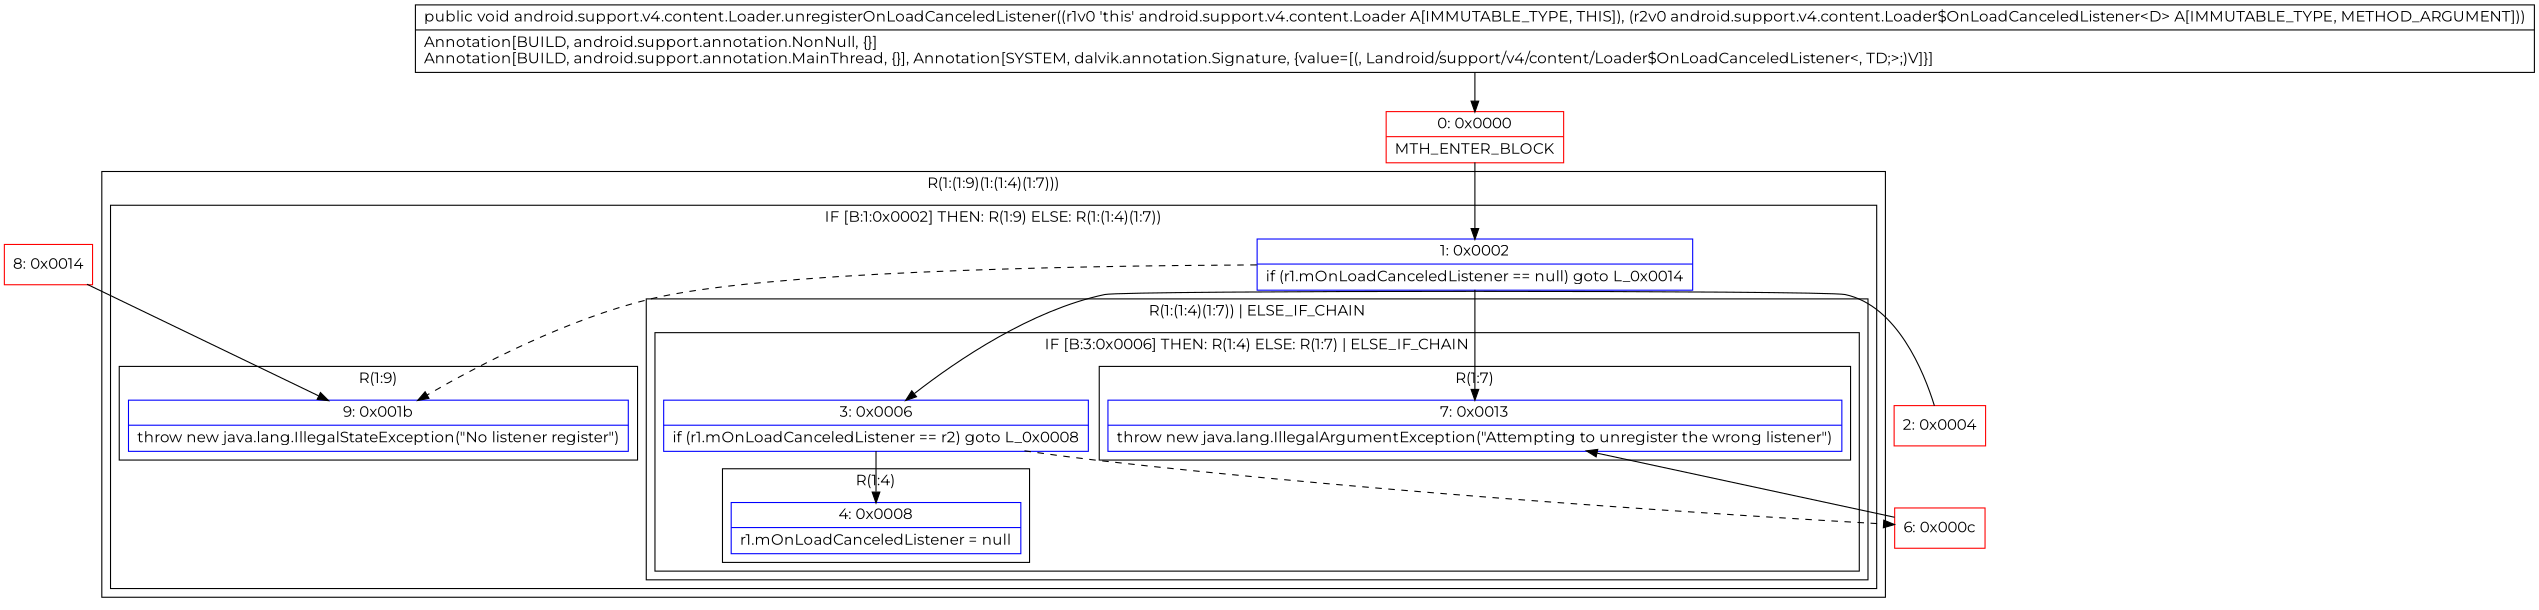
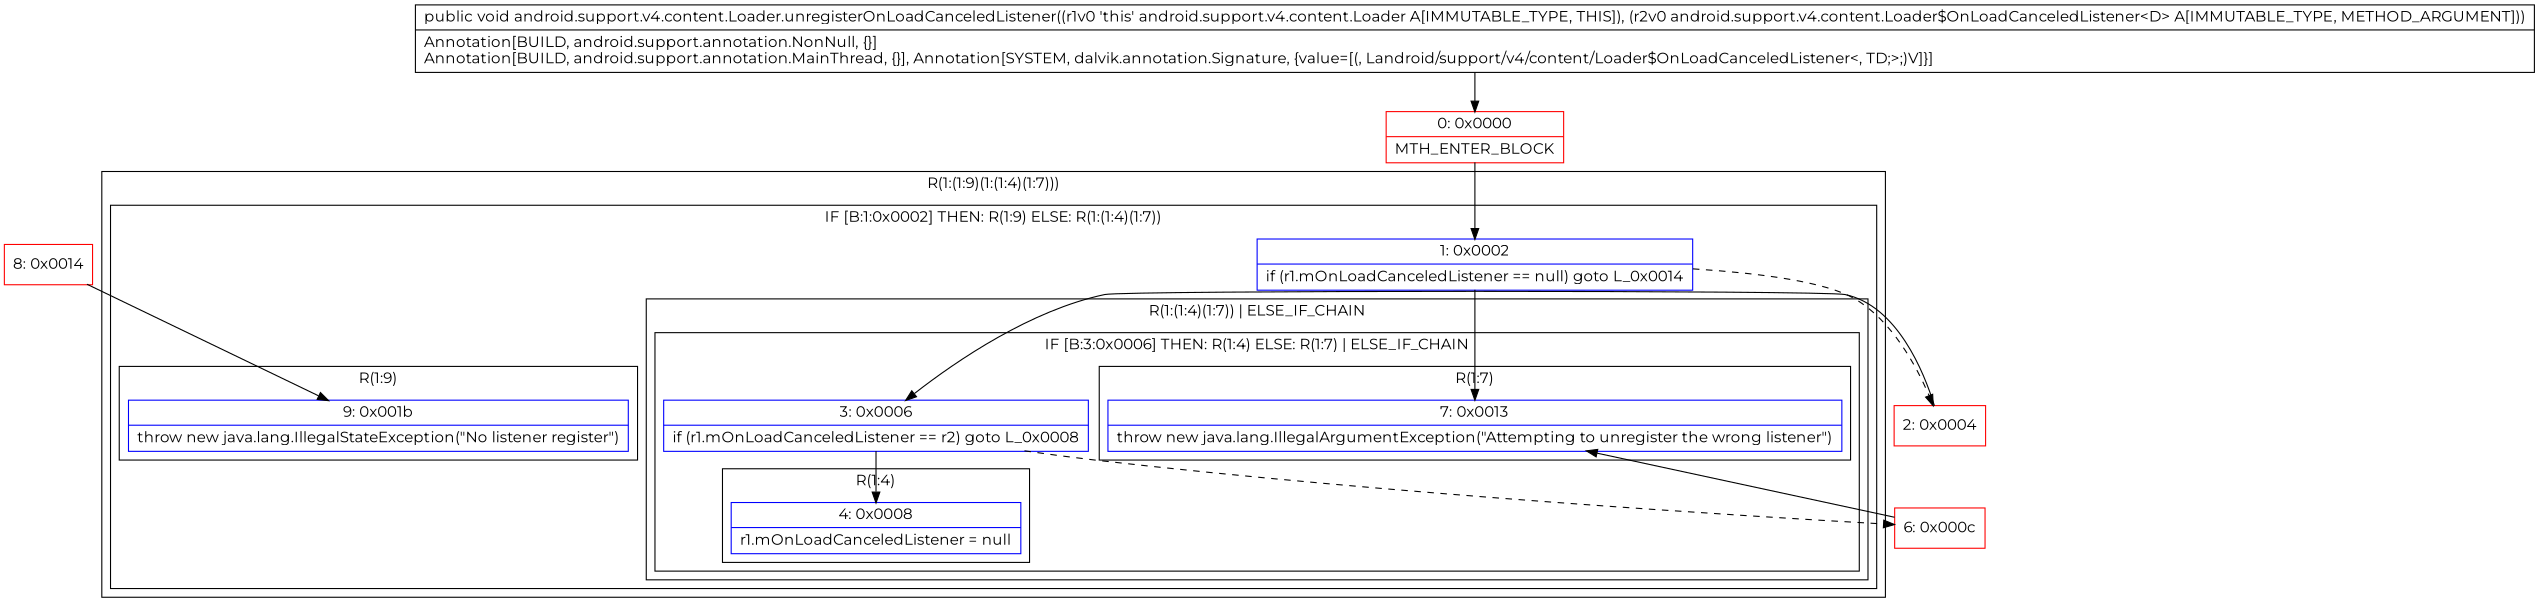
  digraph {
    fontname=Montserrat
    node [color=blue fontname=Montserrat shape=record]
    edge [fontname=Montserrat]
    n1 [label="{9\:\ 0x001b|throw new java.lang.IllegalStateException(\"No listener register\")\l}"]
    n2 [label="{4\:\ 0x0008|r1.mOnLoadCanceledListener = null\l}"]
    n3 [label="{7\:\ 0x0013|throw new java.lang.IllegalArgumentException(\"Attempting to unregister the wrong listener\")\l}"]
    n4 [label="{3\:\ 0x0006|if (r1.mOnLoadCanceledListener == r2) goto L_0x0008\l}"]
    n5 [label="{1\:\ 0x0002|if (r1.mOnLoadCanceledListener == null) goto L_0x0014\l}"]
    n6 [color=red label="{6\:\ 0x000c}"]
    n7 [color=red label="{2\:\ 0x0004}"]
    n8 [color=red label="{8\:\ 0x0014}"]
    n9 [color=red label="{0\:\ 0x0000|MTH_ENTER_BLOCK\l}"]
    n10 [label="{public void android.support.v4.content.Loader.unregisterOnLoadCanceledListener((r1v0 'this' android.support.v4.content.Loader A[IMMUTABLE_TYPE, THIS]), (r2v0 android.support.v4.content.Loader$OnLoadCanceledListener\<D\> A[IMMUTABLE_TYPE, METHOD_ARGUMENT]))  | Annotation[BUILD, android.support.annotation.NonNull, \{\}]\lAnnotation[BUILD, android.support.annotation.MainThread, \{\}], Annotation[SYSTEM, dalvik.annotation.Signature, \{value=[(, Landroid\/support\/v4\/content\/Loader$OnLoadCanceledListener\<, TD;\>;)V]\}]\l}" color=""]
    subgraph cluster_1 {
      label="R(1:(1:9)(1:(1:4)(1:7)))"
      subgraph cluster_2 {
        label="IF [B:1:0x0002] THEN: R(1:9) ELSE: R(1:(1:4)(1:7))"
        n5
        subgraph cluster_3 {
          label="R(1:9)"
          n1
        }
        subgraph cluster_4 {
          label="R(1:(1:4)(1:7)) | ELSE_IF_CHAIN\l"
          subgraph cluster_5 {
            label="IF [B:3:0x0006] THEN: R(1:4) ELSE: R(1:7) | ELSE_IF_CHAIN\l"
            n4
            subgraph cluster_6 {
              label="R(1:4)"
              n2
            }
            subgraph cluster_7 {
              label="R(1:7)"
              n3
            }
          }
        }
      }
    }
    n4 -> n2
    n4 -> n6 [style=dashed]
    n5 -> n3
-   n5 -> n1 [style=dashed]
+   n5 -> n7 [style=dashed]
    n6 -> n3
    n7 -> n4
    n8 -> n1
    n9 -> n5
    n10 -> n9
  }
